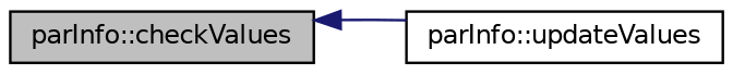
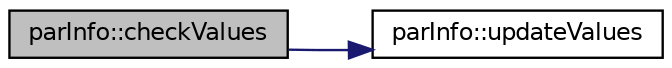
  digraph {
    rankdir=LR
    node [color=black fontname=Helvetica fontsize=10 shape=record style=filled]
    n1 [fillcolor=grey75 fontcolor=black height=0.2 label="parInfo::checkValues" width=0.4]
    n2 [fillcolor=white height=0.2 label="parInfo::updateValues" width=0.4]
-   n2 -> n1 [color=midnightblue fontname=Helvetica fontsize=10 labelfontname=Helvetica labelfontsize=10 style=solid]
+   n1 -> n2 [color=midnightblue fontname=Helvetica fontsize=10 labelfontname=Helvetica labelfontsize=10 style=solid]
  }
